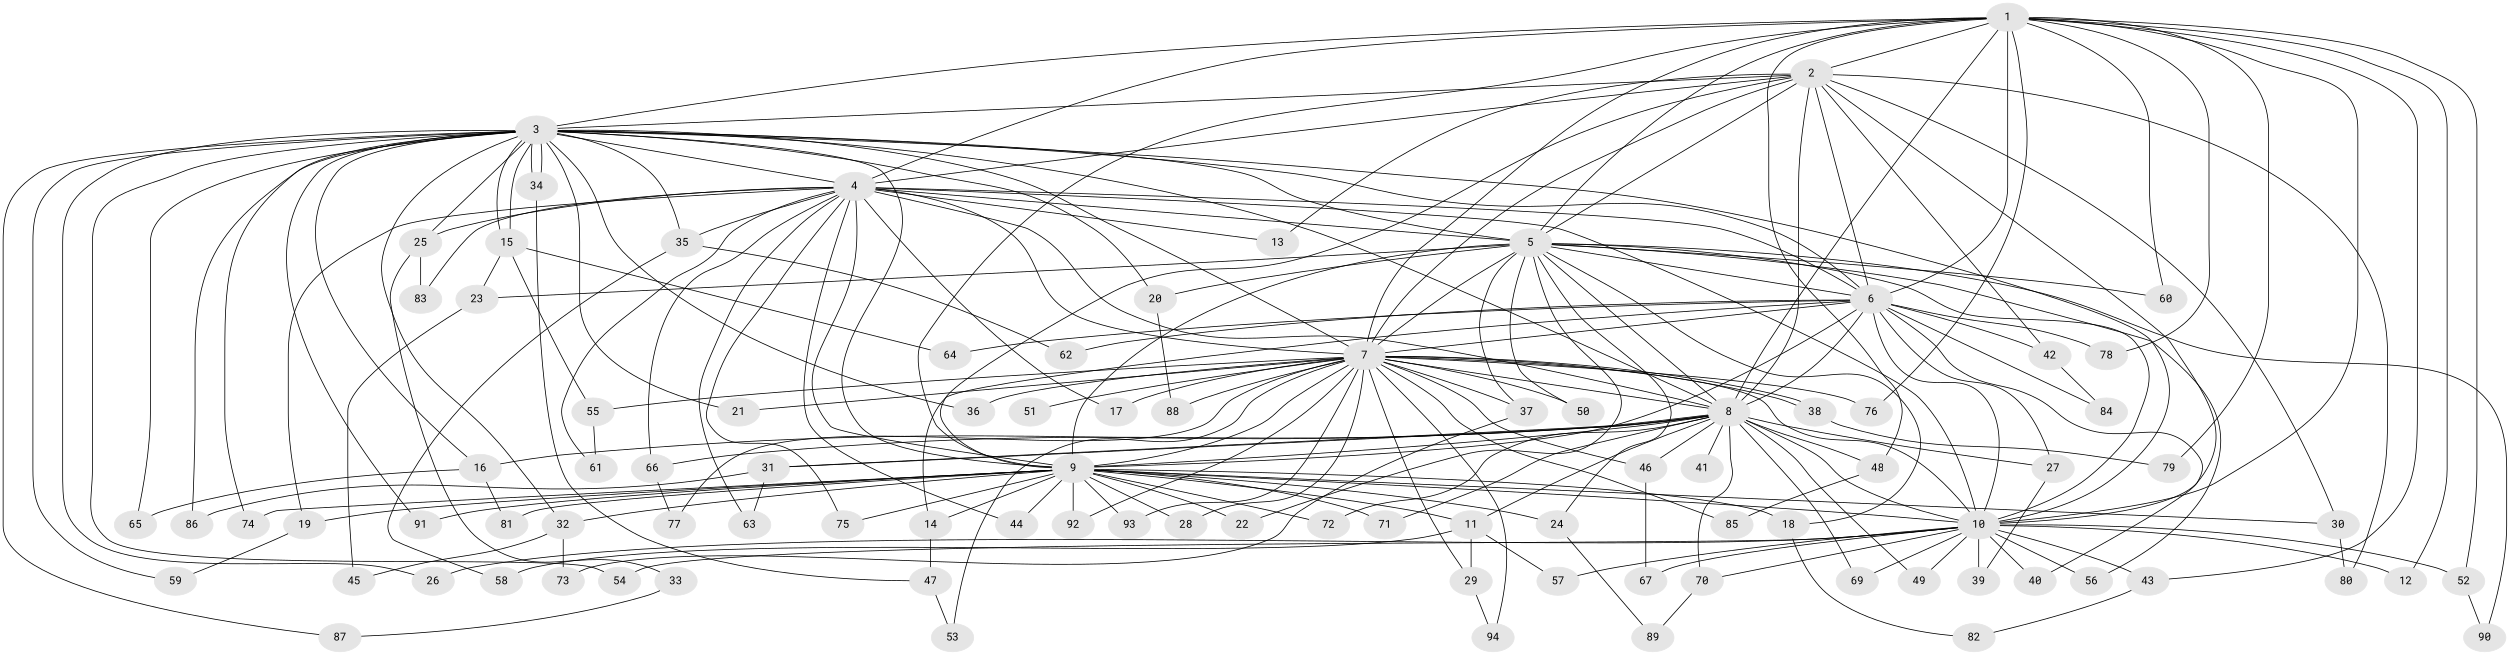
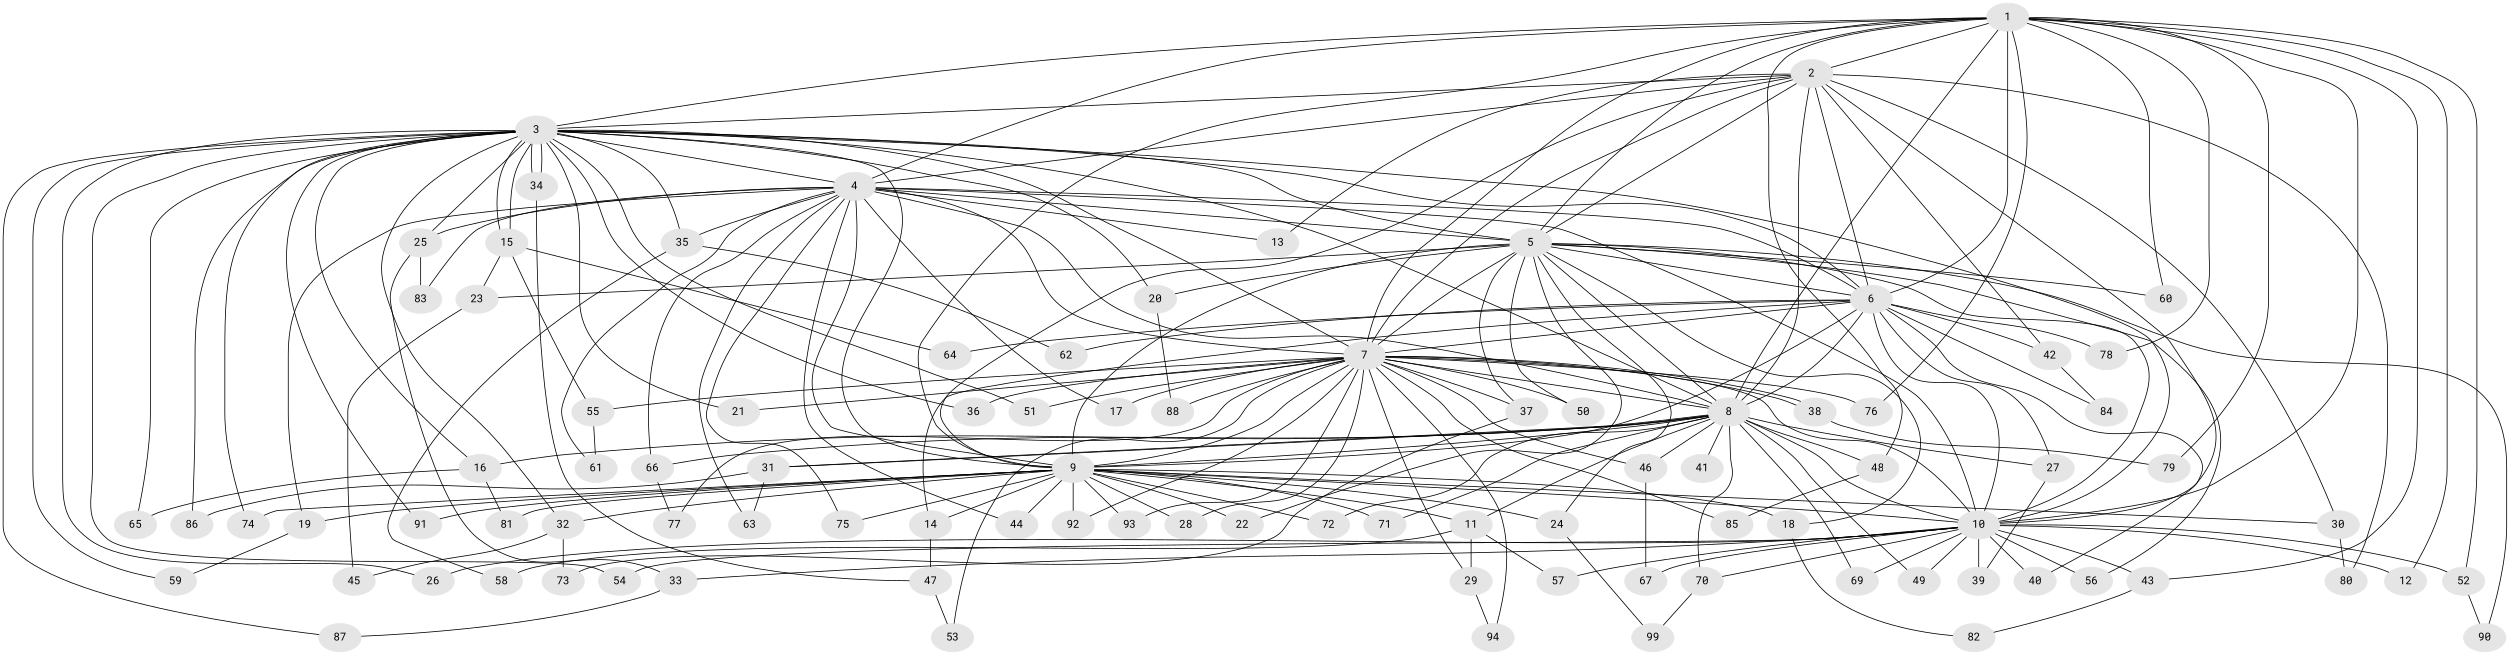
  graph {
    fontname="Roboto Mono"
    node [color=gray90 fontname="Roboto Mono" style=filled]
    edge [fontname="Roboto Mono"]
    1
    2
    3
    4
    5
    6
    7
    8
    9
    10
    12
    43
    48
    52
    60
    76
    78
    79
    13
    30
    42
    80
    15
    16
    20
    21
    25
    26
    32
    34
    35
    36
    51
    54
    59
    65
    74
    86
    87
    91
    17
    19
    44
    61
    63
    66
    75
    83
    18
    22
    23
    24
    37
    50
    56
    90
    14
    27
    40
    62
    64
    84
    28
    29
    38
    46
    53
    55
    77
    85
    88
    92
    93
    94
    11
    31
    41
    49
    69
    70
    71
    72
    81
    33
    39
    57
    67
    82
    45
    73
    47
    58
-   89
+   89 [label=99]
    1 -- 2
    1 -- 3
    1 -- 4
    1 -- 5
    1 -- 6
    1 -- 7
    1 -- 8
    1 -- 9
    1 -- 10
    1 -- 12
    1 -- 43
    1 -- 48
    1 -- 52
    1 -- 60
    1 -- 76
    1 -- 78
    1 -- 79
    2 -- 3
    2 -- 4
    2 -- 5
    2 -- 6
    2 -- 7
    2 -- 8
    2 -- 9
    2 -- 10
    2 -- 13
    2 -- 30
    2 -- 42
    2 -- 80
    3 -- 4
    3 -- 5
    3 -- 6
    3 -- 7
    3 -- 8
    3 -- 9
    3 -- 10
    3 -- 15
    3 -- 15
    3 -- 16
    3 -- 20
    3 -- 21
    3 -- 25
    3 -- 26
    3 -- 32
    3 -- 34
    3 -- 34
    3 -- 35
    3 -- 36
+   3 -- 51
    3 -- 54
    3 -- 59
    3 -- 65
    3 -- 74
    3 -- 86
    3 -- 87
    3 -- 91
    4 -- 5
    4 -- 6
    4 -- 7
    4 -- 8
    4 -- 9
    4 -- 10
    4 -- 13
    4 -- 25
    4 -- 35
    4 -- 17
    4 -- 19
    4 -- 44
    4 -- 61
    4 -- 63
    4 -- 66
    4 -- 75
    4 -- 83
    5 -- 6
    5 -- 7
    5 -- 8
    5 -- 9
    5 -- 10
    5 -- 60
    5 -- 20
    5 -- 18
    5 -- 22
    5 -- 23
    5 -- 24
    5 -- 37
    5 -- 50
    5 -- 56
    5 -- 90
    6 -- 7
    6 -- 8
    6 -- 9
    6 -- 10
    6 -- 78
    6 -- 42
    6 -- 14
    6 -- 27
    6 -- 40
    6 -- 62
    6 -- 64
    6 -- 84
    7 -- 8
    7 -- 9
    7 -- 10
    7 -- 76
    7 -- 21
    7 -- 36
    7 -- 51
    7 -- 17
    7 -- 37
    7 -- 50
    7 -- 28
    7 -- 29
    7 -- 38
    7 -- 38
    7 -- 46
    7 -- 53
    7 -- 55
    7 -- 77
    7 -- 85
    7 -- 88
    7 -- 92
    7 -- 93
    7 -- 94
    8 -- 9
    8 -- 10
    8 -- 48
    8 -- 16
    8 -- 66
    8 -- 27
    8 -- 46
    8 -- 11
    8 -- 31
    8 -- 31
    8 -- 41
    8 -- 49
    8 -- 69
    8 -- 70
    8 -- 71
    8 -- 72
    9 -- 10
    9 -- 30
    9 -- 32
    9 -- 74
    9 -- 91
    9 -- 19
    9 -- 44
    9 -- 75
    9 -- 18
    9 -- 22
    9 -- 24
    9 -- 14
    9 -- 28
    9 -- 92
    9 -- 93
    9 -- 11
    9 -- 71
    9 -- 72
    9 -- 81
    10 -- 12
    10 -- 43
    10 -- 52
    10 -- 26
    10 -- 54
    10 -- 56
    10 -- 40
    10 -- 49
    10 -- 69
    10 -- 70
+   10 -- 33
    10 -- 39
    10 -- 57
    10 -- 67
    43 -- 82
    48 -- 85
    52 -- 90
    30 -- 80
    42 -- 84
    15 -- 23
    15 -- 64
    15 -- 55
    16 -- 65
    16 -- 81
    20 -- 88
    25 -- 83
    25 -- 33
    32 -- 45
    32 -- 73
    34 -- 47
    35 -- 62
    35 -- 58
    19 -- 59
    66 -- 77
    18 -- 82
    23 -- 45
    24 -- 89
    37 -- 73
    14 -- 47
    27 -- 39
    29 -- 94
    38 -- 79
    46 -- 67
    55 -- 61
    11 -- 29
    11 -- 57
    11 -- 58
    31 -- 86
    31 -- 63
    70 -- 89
    33 -- 87
    47 -- 53
  }
